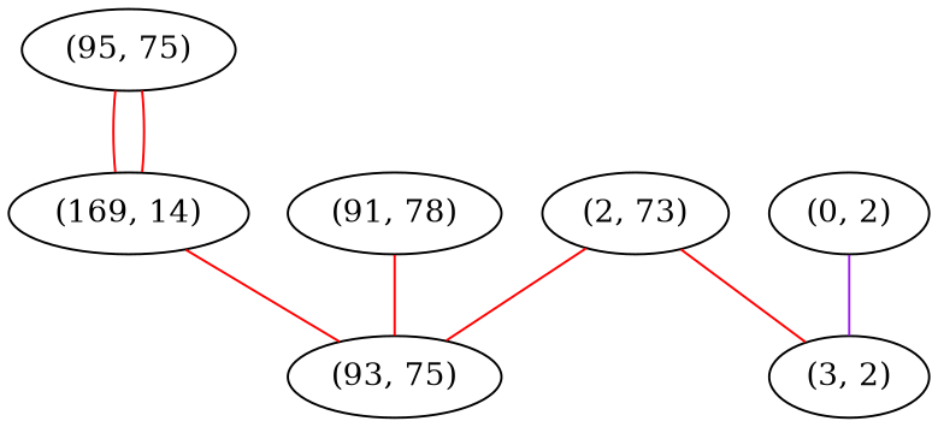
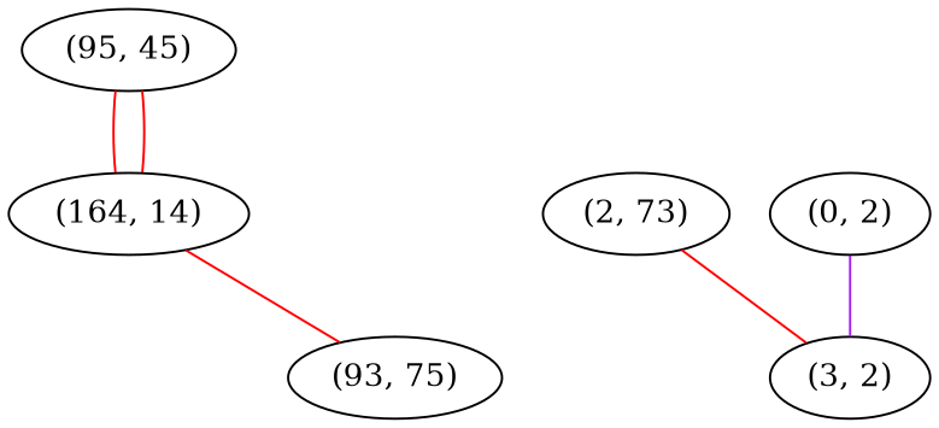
  graph {
    edge [color=red weight=1]
-   "(95, 75)"
-   "(164, 14)" [label="(169, 14)"]
+   "(95, 75)" [label="(95, 45)"]
+   "(164, 14)"
    "(93, 75)"
    n4 [label="(0, 2)"]
    n5 [label="(3, 2)"]
    "(2, 73)"
-   "(91, 78)"
    "(95, 75)" -- "(164, 14)"
    "(95, 75)" -- "(164, 14)"
    "(164, 14)" -- "(93, 75)"
    n4 -- n5 [color=purple weight=4]
-   "(2, 73)" -- "(93, 75)"
    "(2, 73)" -- n5
-   "(91, 78)" -- "(93, 75)"
  }
